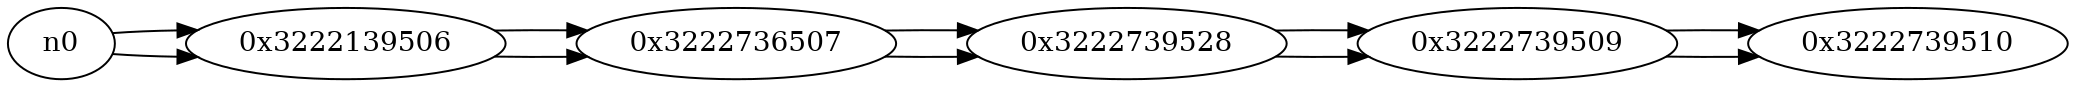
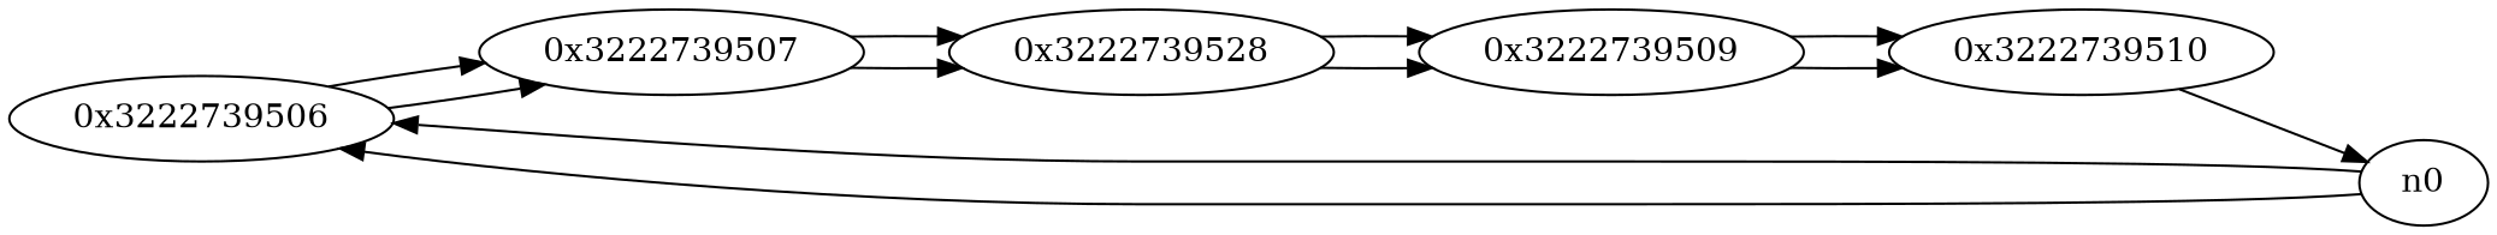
  digraph {
    rankdir=LR
-   n1 [label="0x3222139506"]
-   n2 [label="0x3222736507"]
+   n1 [label="0x3222739506"]
+   n2 [label="0x3222739507"]
    n3 [label="0x3222739528"]
    n4 [label="0x3222739509"]
    n5 [label="0x3222739510"]
    n0
    n1 -> n2
    n1 -> n2
    n2 -> n3
    n2 -> n3
    n3 -> n4
    n3 -> n4
    n4 -> n5
    n4 -> n5
+   n5 -> n0
    n0 -> n1
    n0 -> n1
  }
